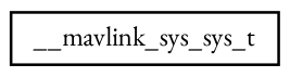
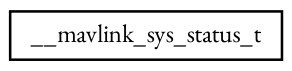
  digraph {
    rankdir=LR
    fontname="EB Garamond"
-   n1 [color=black fillcolor=white fontname="EB Garamond" fontsize=10 height=0.2 label=__mavlink_sys_sys_t shape=record style=filled width=0.4]
+   n1 [color=black fillcolor=white fontname="EB Garamond" fontsize=10 height=0.2 label=__mavlink_sys_status_t shape=record style=filled width=0.4]
  }
